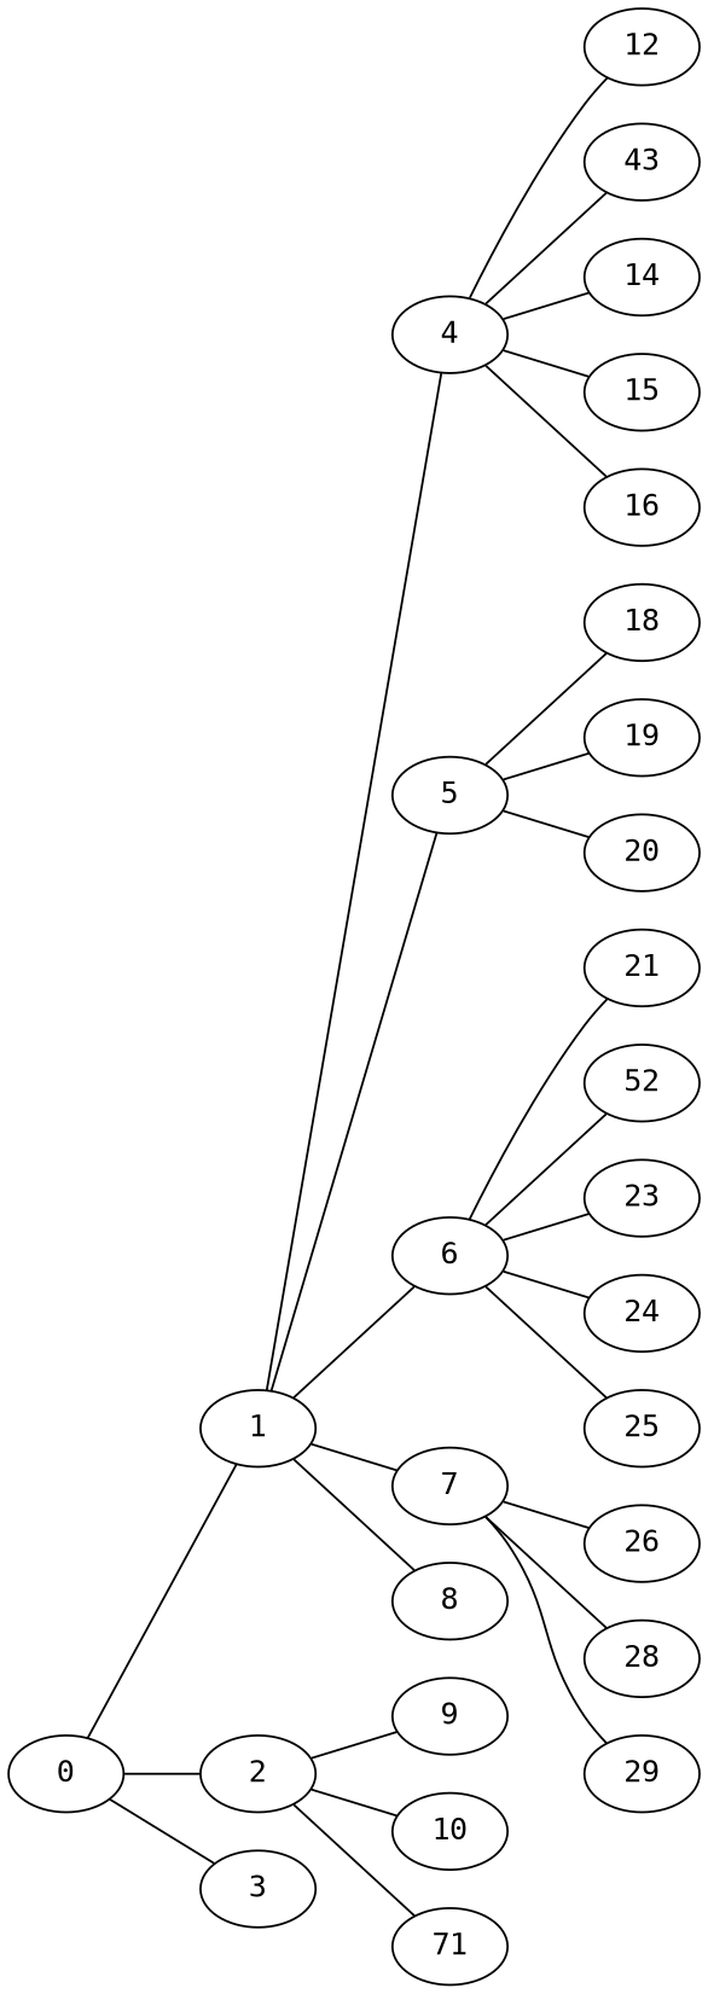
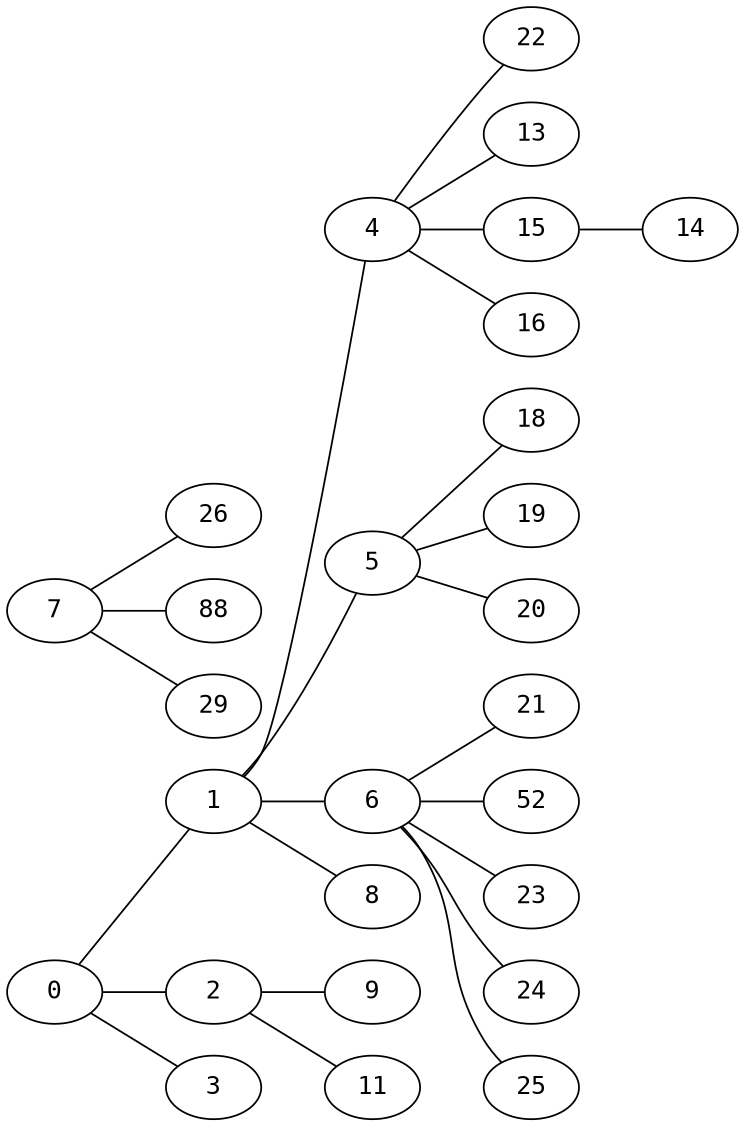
  graph {
    fontname="DejaVu Sans Mono"
    rankdir=LR
    node [fontname="DejaVu Sans Mono"]
    edge [fontname="DejaVu Sans Mono"]
    0
    1
    2
    3
    4
    5
    6
    7
    8
    9
-   10
-   11 [label=71]
-   12
-   13 [label=43]
+   11
+   12 [label=22]
+   13
    14
    15
    16
    18
    19
    20
    21
    n22 [label=52]
    23
    24
    25
    26
-   28
+   28 [label=88]
    29
    0 -- 1
    0 -- 2
    0 -- 3
    1 -- 4
    1 -- 5
    1 -- 6
-   1 -- 7
    1 -- 8
    2 -- 9
-   2 -- 10
    2 -- 11
    4 -- 12
    4 -- 13
-   4 -- 14
+   15 -- 14
    4 -- 15
    4 -- 16
    5 -- 18
    5 -- 19
    5 -- 20
    6 -- 21
    6 -- n22
    6 -- 23
    6 -- 24
    6 -- 25
    7 -- 26
    7 -- 28
    7 -- 29
  }
